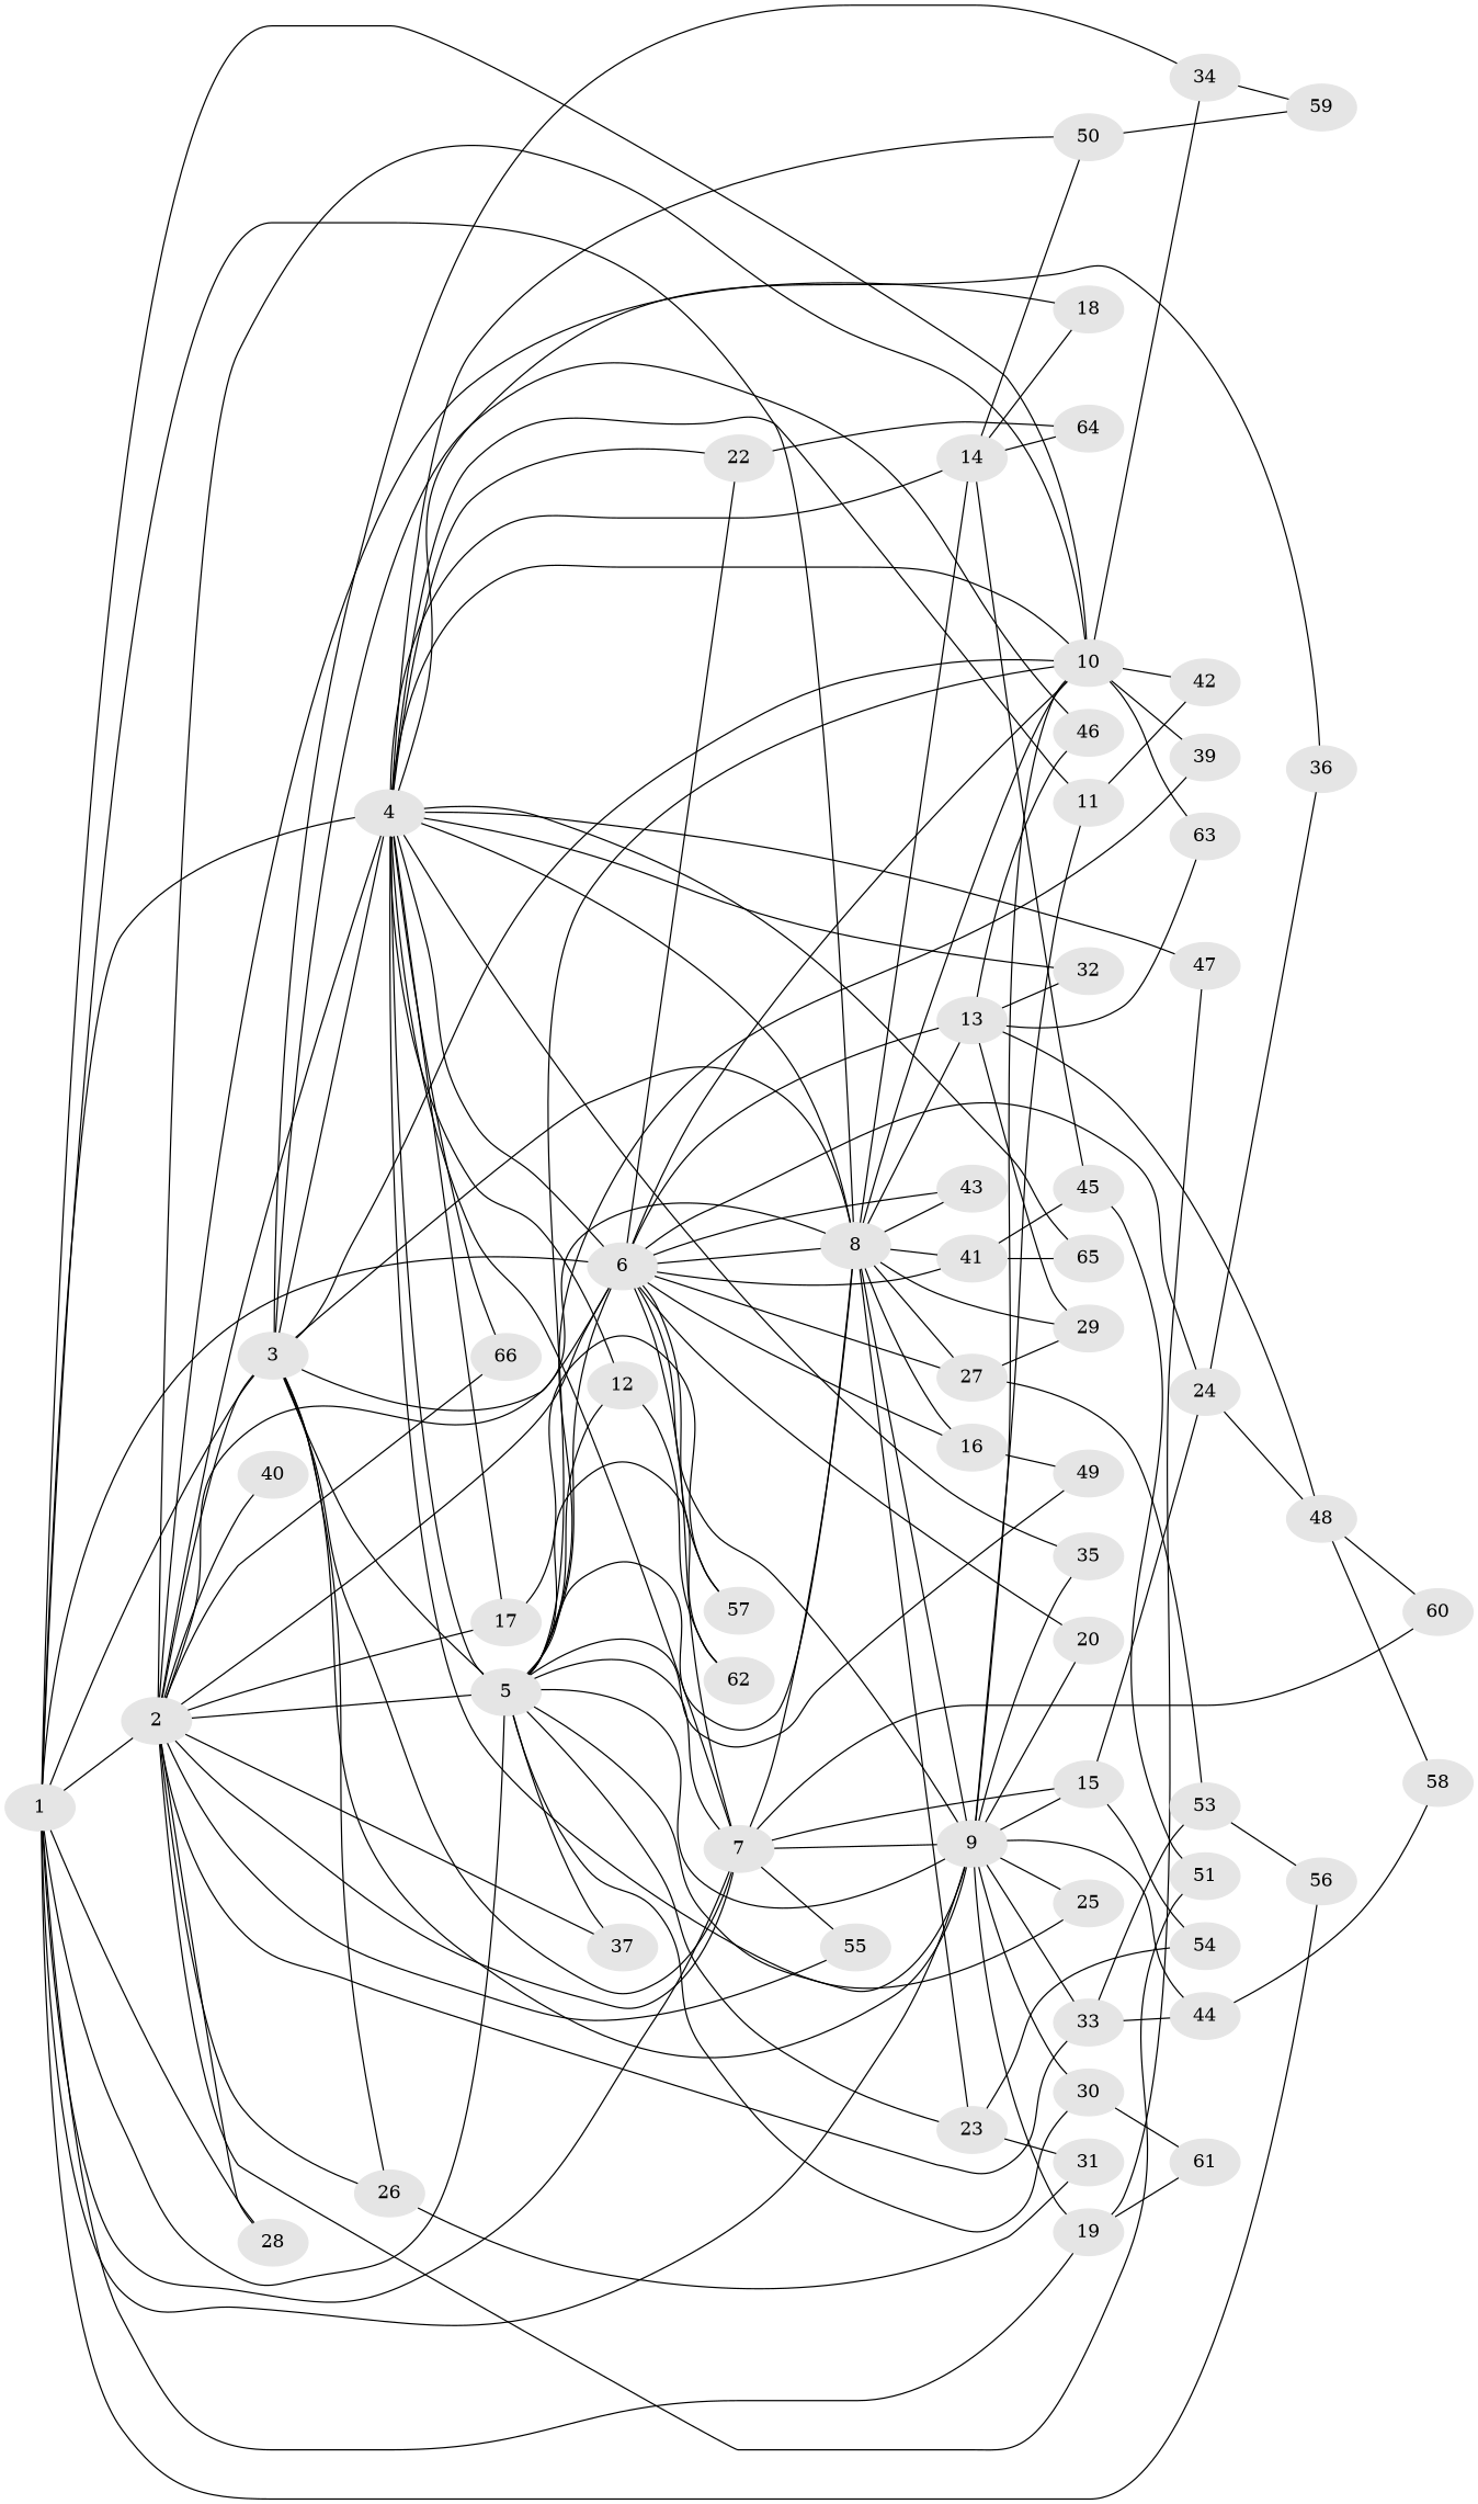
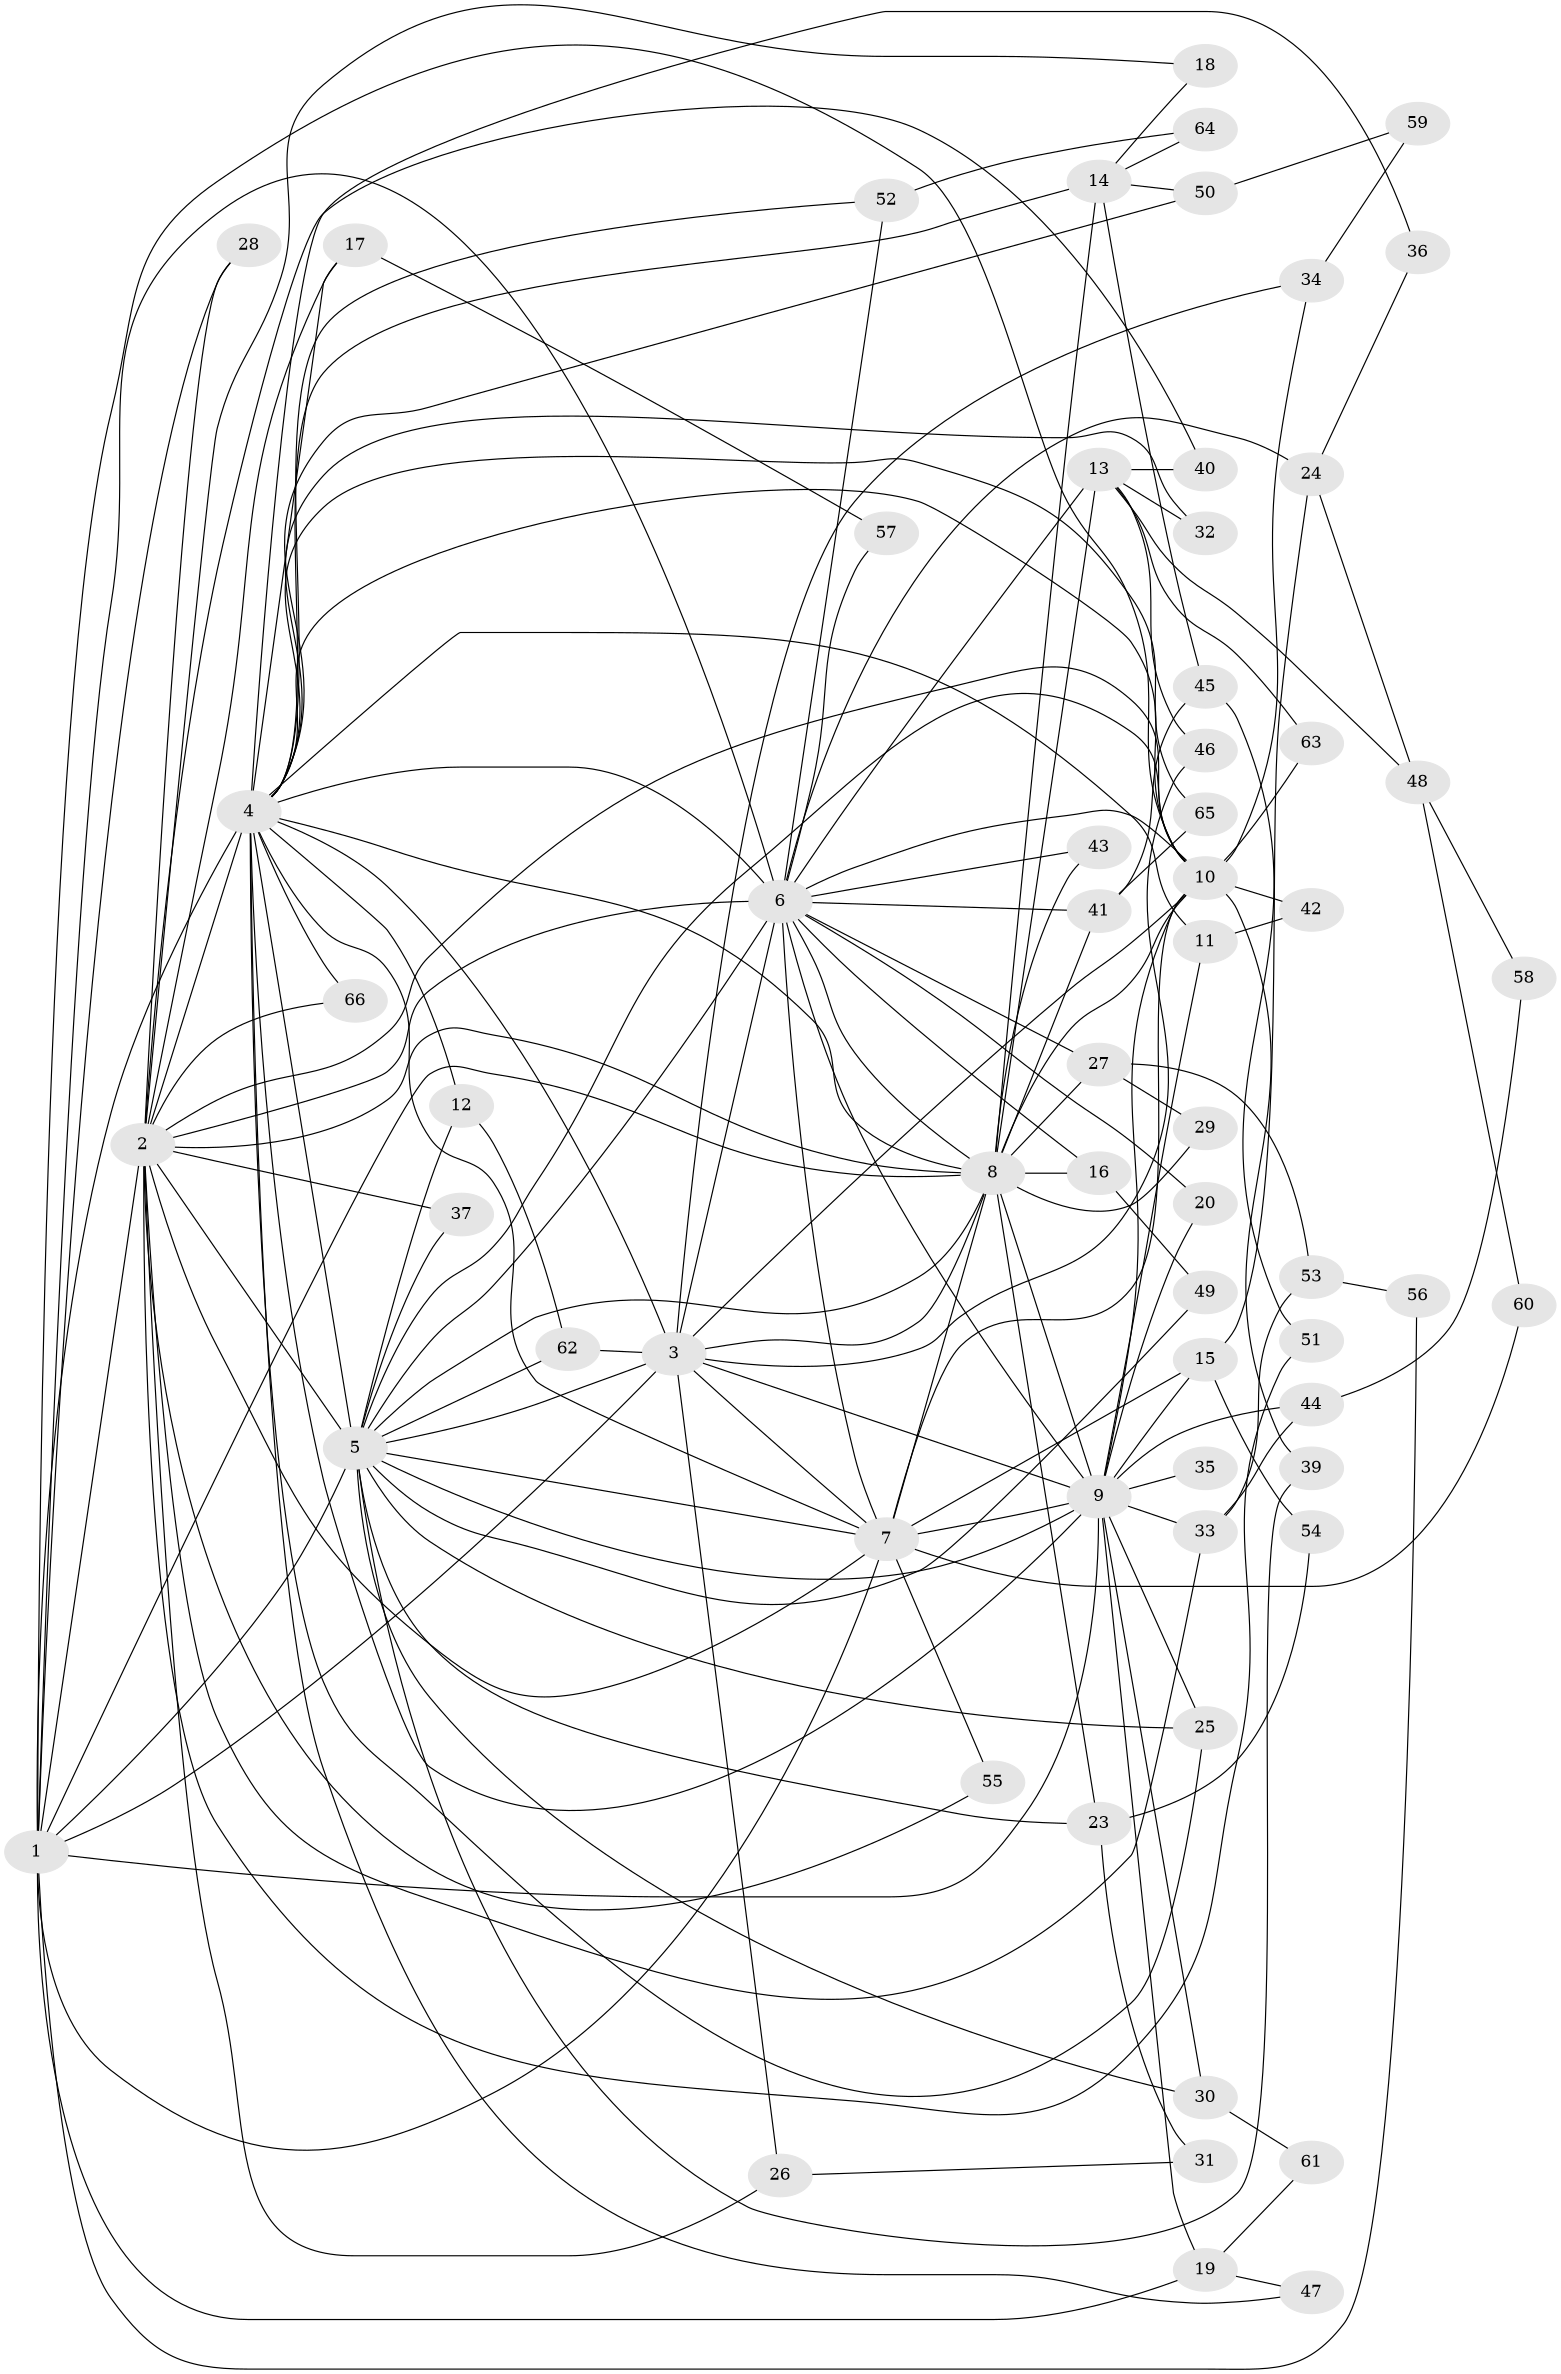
  graph {
    rankdir=LR
    node [color=gray90 style=filled]
    1
    2
    3
    4
    5
    6
    7
    8
    9
    10
    19
    28
    56
    17
    18
    26
    33
    37
    40
    51
    55
    66
    34
    46
    11
    12
    14
-   22
+   22 [label=52]
    32
    35
    36
    47
    50
    65
    23
    25
    30
    39
    49
    62
    13
    16
    20
    24
    27
    41
    43
    57
    15
    60
    29
    44
    42
    63
    61
    31
    53
    59
    45
    64
    54
    48
    58
    1 -- 2
    1 -- 3
    1 -- 4
    1 -- 5
    1 -- 6
    1 -- 7
    1 -- 8
    1 -- 9
    1 -- 10
    1 -- 19
    1 -- 28
    1 -- 56
-   2 -- 3
+   62 -- 3
    2 -- 4
    2 -- 5
    2 -- 6
    2 -- 7
    2 -- 8
    2 -- 10
    2 -- 28
    2 -- 17
    2 -- 18
    2 -- 26
    2 -- 33
    2 -- 37
    2 -- 40
    2 -- 51
    2 -- 55
    2 -- 66
    3 -- 4
    3 -- 5
    3 -- 6
    3 -- 7
    3 -- 8
    3 -- 9
    3 -- 10
    3 -- 26
    3 -- 34
    3 -- 46
    4 -- 5
    4 -- 6
    4 -- 7
    4 -- 8
    4 -- 9
    4 -- 10
    4 -- 17
    4 -- 66
    4 -- 11
    4 -- 12
    4 -- 14
    4 -- 22
    4 -- 32
-   4 -- 35
+   4 -- 25
    4 -- 36
    4 -- 47
    4 -- 50
    4 -- 65
    5 -- 6
    5 -- 7
    5 -- 8
    5 -- 9
    5 -- 10
    5 -- 37
    5 -- 12
    5 -- 23
    5 -- 25
    5 -- 30
    5 -- 39
    5 -- 49
    5 -- 62
    6 -- 7
    6 -- 8
    6 -- 9
    6 -- 10
    6 -- 22
    6 -- 13
    6 -- 16
    6 -- 20
    6 -- 24
    6 -- 27
    6 -- 41
    6 -- 43
    6 -- 57
    7 -- 8
    7 -- 9
+   7 -- 10
    7 -- 55
    7 -- 15
    7 -- 60
    8 -- 9
    8 -- 10
    8 -- 14
    8 -- 23
    8 -- 13
    8 -- 16
    8 -- 27
    8 -- 41
    8 -- 43
    8 -- 29
    9 -- 10
    9 -- 19
    9 -- 33
    9 -- 11
    9 -- 35
    9 -- 25
    9 -- 30
    9 -- 20
    9 -- 15
    9 -- 44
    10 -- 34
    10 -- 39
    10 -- 42
    10 -- 63
    19 -- 47
    19 -- 61
    17 -- 57
    26 -- 31
    33 -- 44
    33 -- 53
    34 -- 59
    11 -- 42
    12 -- 62
    14 -- 18
    14 -- 50
    14 -- 45
    14 -- 64
    22 -- 64
    50 -- 59
    23 -- 31
    23 -- 54
    30 -- 61
-   13 -- 29
+   13 -- 40
    13 -- 46
    13 -- 32
    13 -- 63
    13 -- 48
    16 -- 49
    24 -- 36
    24 -- 48
    27 -- 29
    27 -- 53
    41 -- 65
    41 -- 45
    15 -- 24
    15 -- 54
    44 -- 58
    53 -- 56
    45 -- 51
    48 -- 60
    48 -- 58
  }
